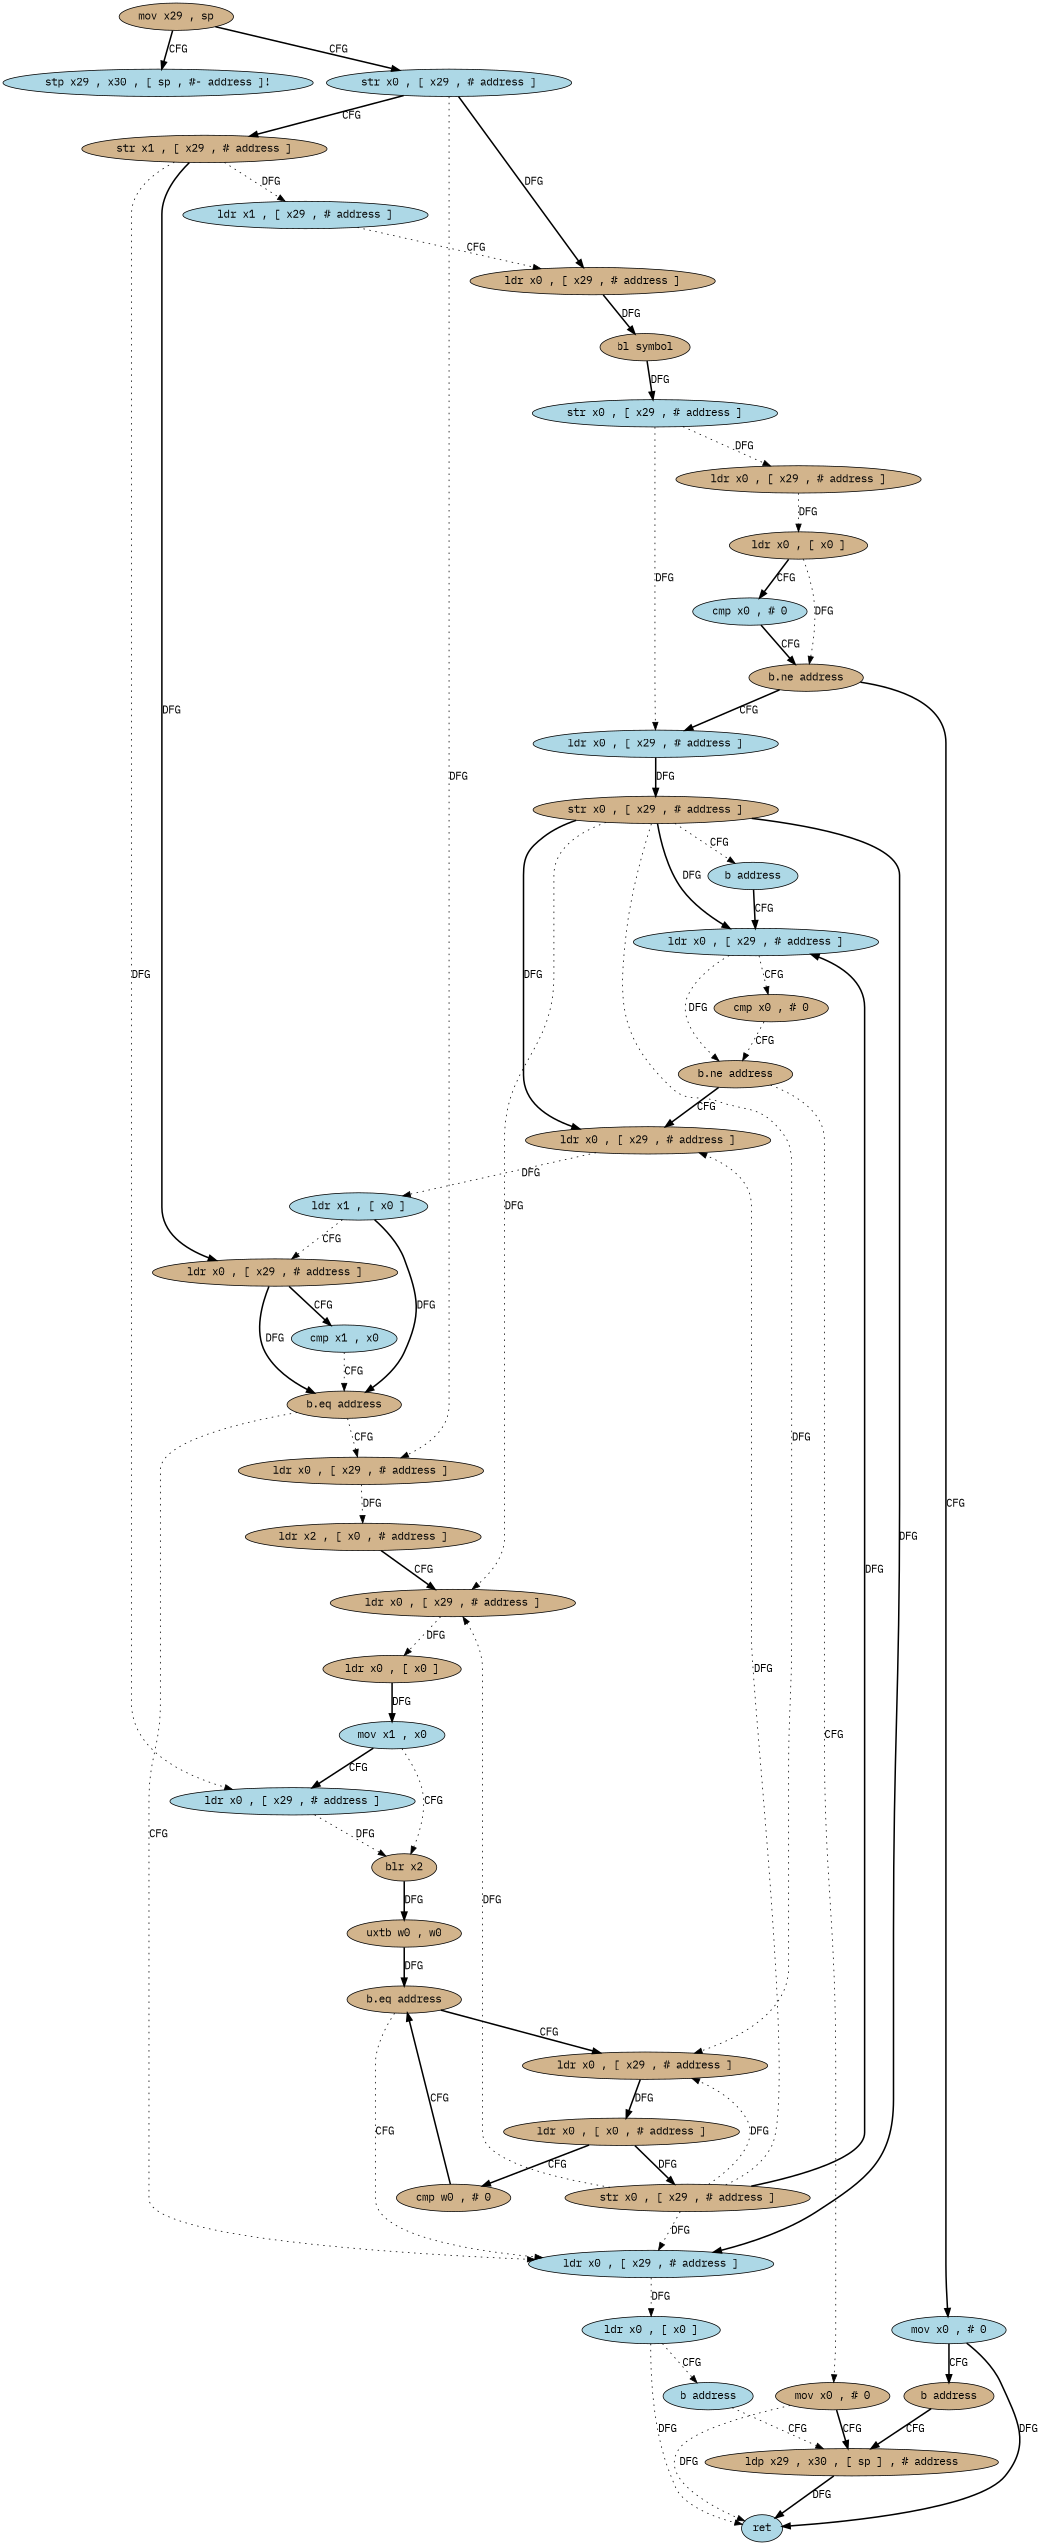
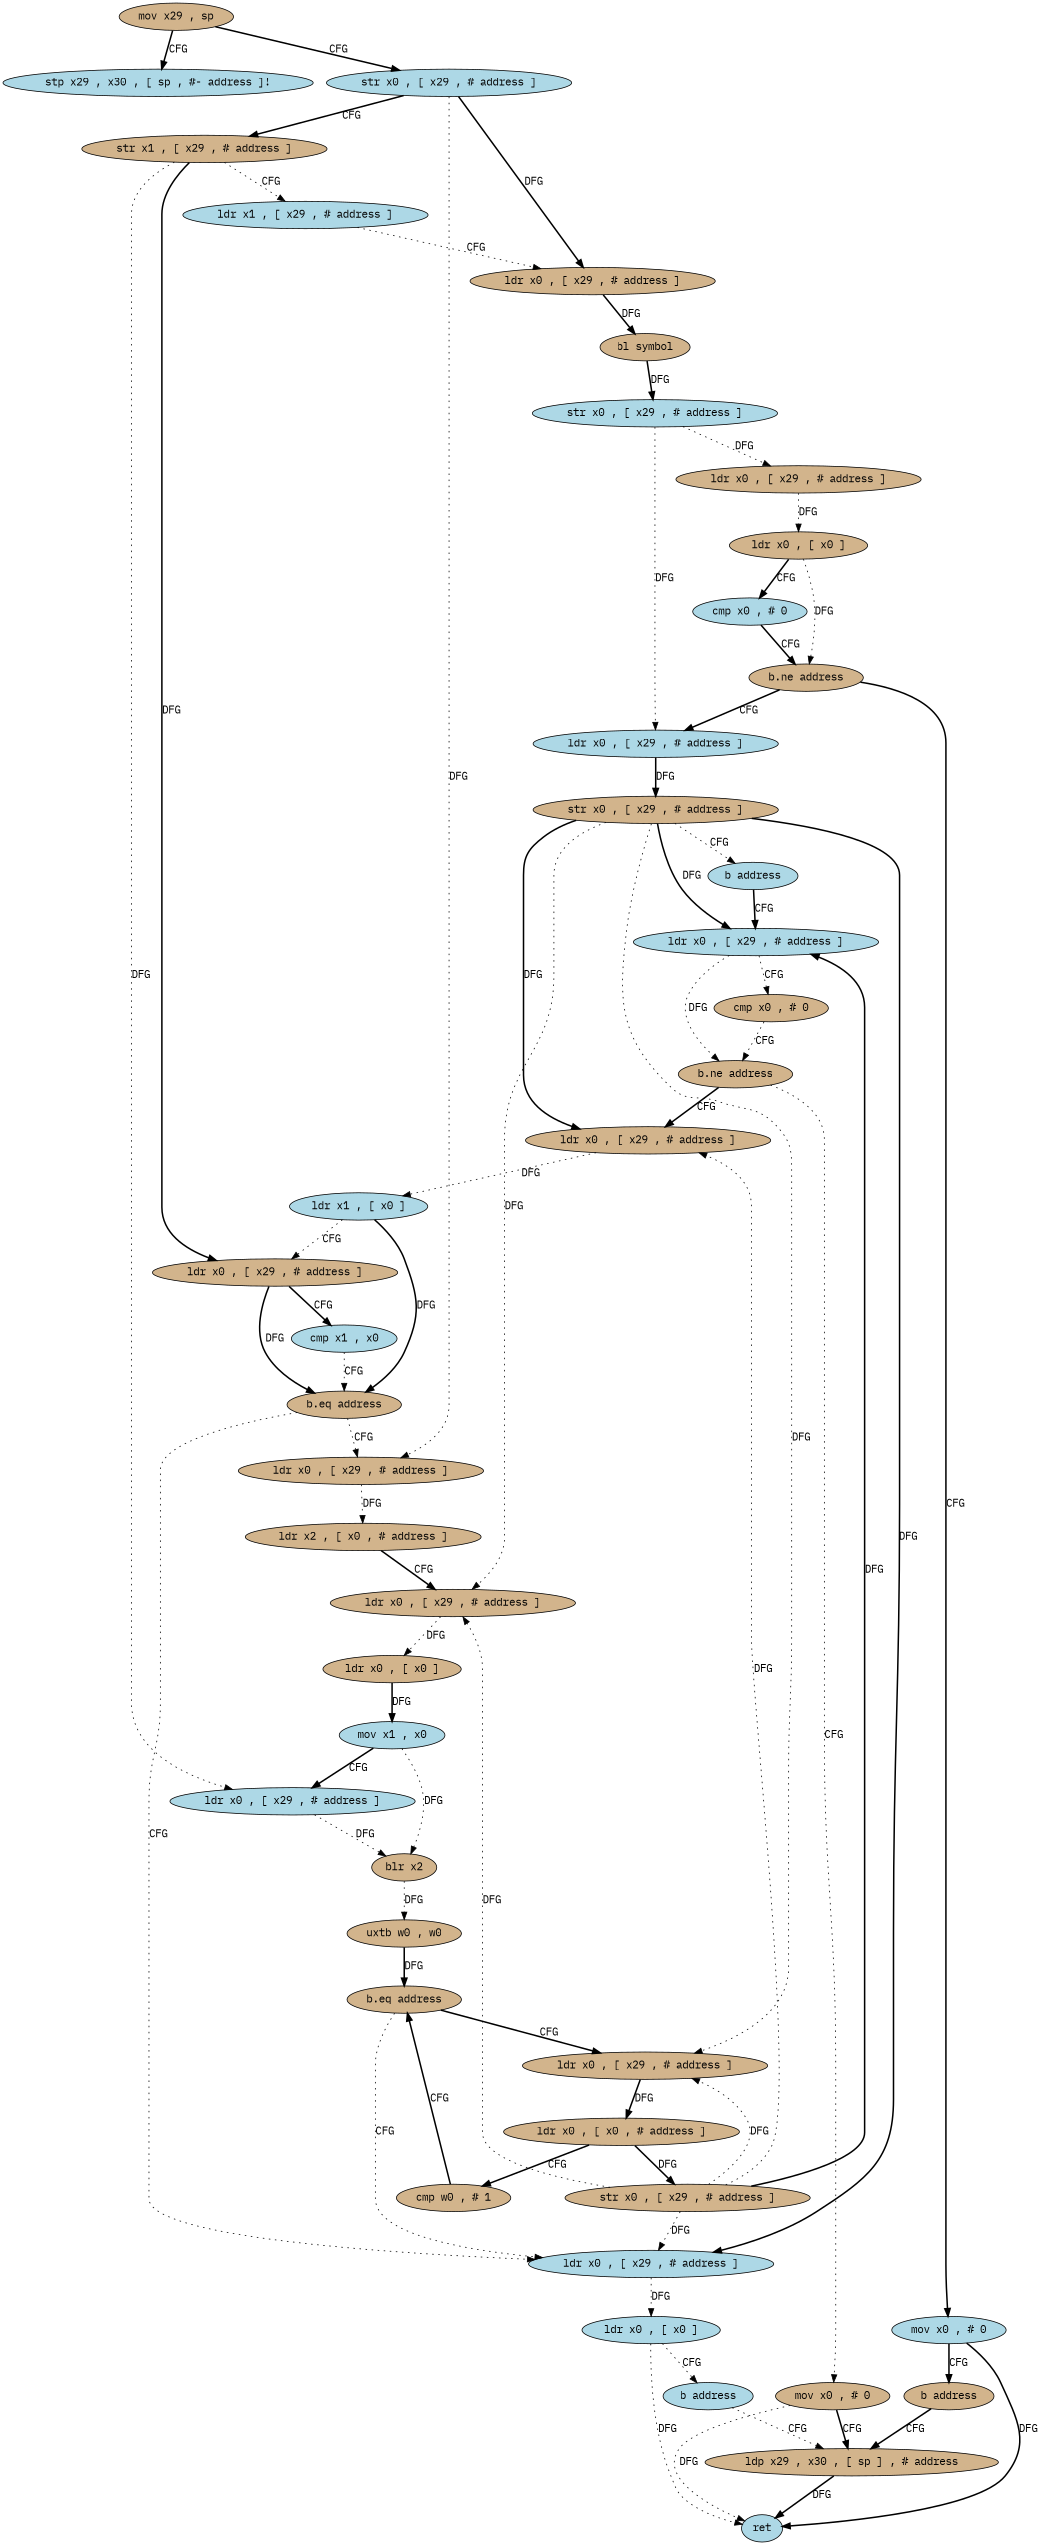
  digraph {
    fontname="IBM Plex Mono"
    node [fillcolor=tan fontname="IBM Plex Mono" style=filled]
    edge [fontname="IBM Plex Mono" style=bold]
    n1 [fillcolor=lightblue label="stp x29 , x30 , [ sp , #- address ]!"]
    n2 [label="mov x29 , sp"]
    n3 [fillcolor=lightblue label="str x0 , [ x29 , # address ]"]
    n4 [label="str x1 , [ x29 , # address ]"]
    n5 [label="ldr x0 , [ x29 , # address ]"]
    n6 [label="ldr x0 , [ x29 , # address ]"]
    n7 [fillcolor=lightblue label="ldr x1 , [ x29 , # address ]"]
    n8 [label="ldr x0 , [ x29 , # address ]"]
    n9 [fillcolor=lightblue label="ldr x0 , [ x29 , # address ]"]
    n10 [label="bl symbol"]
    n11 [label="ldr x2 , [ x0 , # address ]"]
    n12 [label="b.eq address"]
    n13 [fillcolor=lightblue label="cmp x1 , x0"]
    n14 [label="blr x2"]
    n15 [fillcolor=lightblue label="str x0 , [ x29 , # address ]"]
    n16 [label="ldr x0 , [ x29 , # address ]"]
    n17 [fillcolor=lightblue label="ldr x0 , [ x29 , # address ]"]
    n18 [label="ldr x0 , [ x0 ]"]
    n19 [label="str x0 , [ x29 , # address ]"]
    n20 [fillcolor=lightblue label="cmp x0 , # 0"]
    n21 [label="b.ne address"]
    n22 [fillcolor=lightblue label="mov x0 , # 0"]
    n23 [label="b address"]
    n24 [fillcolor=lightblue label=ret]
    n25 [fillcolor=lightblue label="b address"]
    n26 [fillcolor=lightblue label="ldr x0 , [ x29 , # address ]"]
    n27 [label="ldr x0 , [ x29 , # address ]"]
    n28 [fillcolor=lightblue label="ldr x0 , [ x29 , # address ]"]
    n29 [label="ldr x0 , [ x29 , # address ]"]
    n30 [label="ldr x0 , [ x29 , # address ]"]
    n31 [label="ldp x29 , x30 , [ sp ] , # address"]
    n32 [label="cmp x0 , # 0"]
    n33 [label="b.ne address"]
    n34 [fillcolor=lightblue label="ldr x1 , [ x0 ]"]
    n35 [fillcolor=lightblue label="ldr x0 , [ x0 ]"]
    n36 [label="ldr x0 , [ x0 ]"]
    n37 [label="ldr x0 , [ x0 , # address ]"]
    n38 [label="mov x0 , # 0"]
    n39 [fillcolor=lightblue label="b address"]
    n40 [label="uxtb w0 , w0"]
    n41 [fillcolor=lightblue label="mov x1 , x0"]
    n42 [label="b.eq address"]
-   n43 [label="cmp w0 , # 0"]
+   n43 [label="cmp w0 , # 1"]
    n44 [label="str x0 , [ x29 , # address ]"]
    n2 -> n1 [label=CFG]
    n2 -> n3 [label=CFG]
    n3 -> n4 [label=CFG]
    n3 -> n5 [label=DFG]
    n3 -> n6 [label=DFG style=dotted]
-   n4 -> n7 [label=DFG style=dotted]
+   n4 -> n7 [label=CFG style=dotted]
    n4 -> n8 [label=DFG]
    n4 -> n9 [label=DFG style=dotted]
    n5 -> n10 [label=DFG]
    n6 -> n11 [label=DFG style=dotted]
    n7 -> n5 [label=CFG style=dotted]
    n8 -> n12 [label=DFG]
    n8 -> n13 [label=CFG]
    n9 -> n14 [label=DFG style=dotted]
    n10 -> n15 [label=DFG]
    n11 -> n29 [label=CFG]
    n12 -> n6 [label=CFG style=dotted]
    n12 -> n28 [label=CFG style=dotted]
    n13 -> n12 [label=CFG style=dotted]
-   n14 -> n40 [label=DFG]
+   n14 -> n40 [label=DFG style=dotted]
    n15 -> n16 [label=DFG style=dotted]
    n15 -> n17 [label=DFG style=dotted]
    n16 -> n18 [label=DFG style=dotted]
    n17 -> n19 [label=DFG]
    n18 -> n20 [label=CFG]
    n18 -> n21 [label=DFG style=dotted]
    n19 -> n25 [label=CFG style=dotted]
    n19 -> n26 [label=DFG]
    n19 -> n27 [label=DFG]
    n19 -> n28 [label=DFG]
    n19 -> n29 [label=DFG style=dotted]
    n19 -> n30 [label=DFG style=dotted]
    n20 -> n21 [label=CFG]
    n21 -> n17 [label=CFG]
    n21 -> n22 [label=CFG]
    n22 -> n23 [label=CFG]
    n22 -> n24 [label=DFG]
    n23 -> n31 [label=CFG]
    n25 -> n26 [label=CFG]
    n26 -> n32 [label=CFG style=dotted]
    n26 -> n33 [label=DFG style=dotted]
    n27 -> n34 [label=DFG style=dotted]
    n28 -> n35 [label=DFG style=dotted]
    n29 -> n36 [label=DFG style=dotted]
    n30 -> n37 [label=DFG]
    n31 -> n24 [label=DFG]
    n32 -> n33 [label=CFG style=dotted]
    n33 -> n27 [label=CFG]
    n33 -> n38 [label=CFG style=dotted]
    n34 -> n8 [label=CFG style=dotted]
    n34 -> n12 [label=DFG]
    n35 -> n24 [label=DFG style=dotted]
    n35 -> n39 [label=CFG style=dotted]
    n36 -> n41 [label=DFG]
    n37 -> n43 [label=CFG]
    n37 -> n44 [label=DFG]
    n38 -> n24 [label=DFG style=dotted]
    n38 -> n31 [label=CFG]
    n39 -> n31 [label=CFG style=dotted]
    n40 -> n42 [label=DFG]
    n41 -> n9 [label=CFG]
-   n41 -> n14 [label=CFG style=dotted]
+   n41 -> n14 [label=DFG style=dotted]
    n42 -> n28 [label=CFG style=dotted]
    n42 -> n30 [label=CFG]
    n43 -> n42 [label=CFG]
    n44 -> n26 [label=DFG]
    n44 -> n27 [label=DFG style=dotted]
    n44 -> n28 [label=DFG style=dotted]
    n44 -> n29 [label=DFG style=dotted]
    n44 -> n30 [label=DFG style=dotted]
  }
